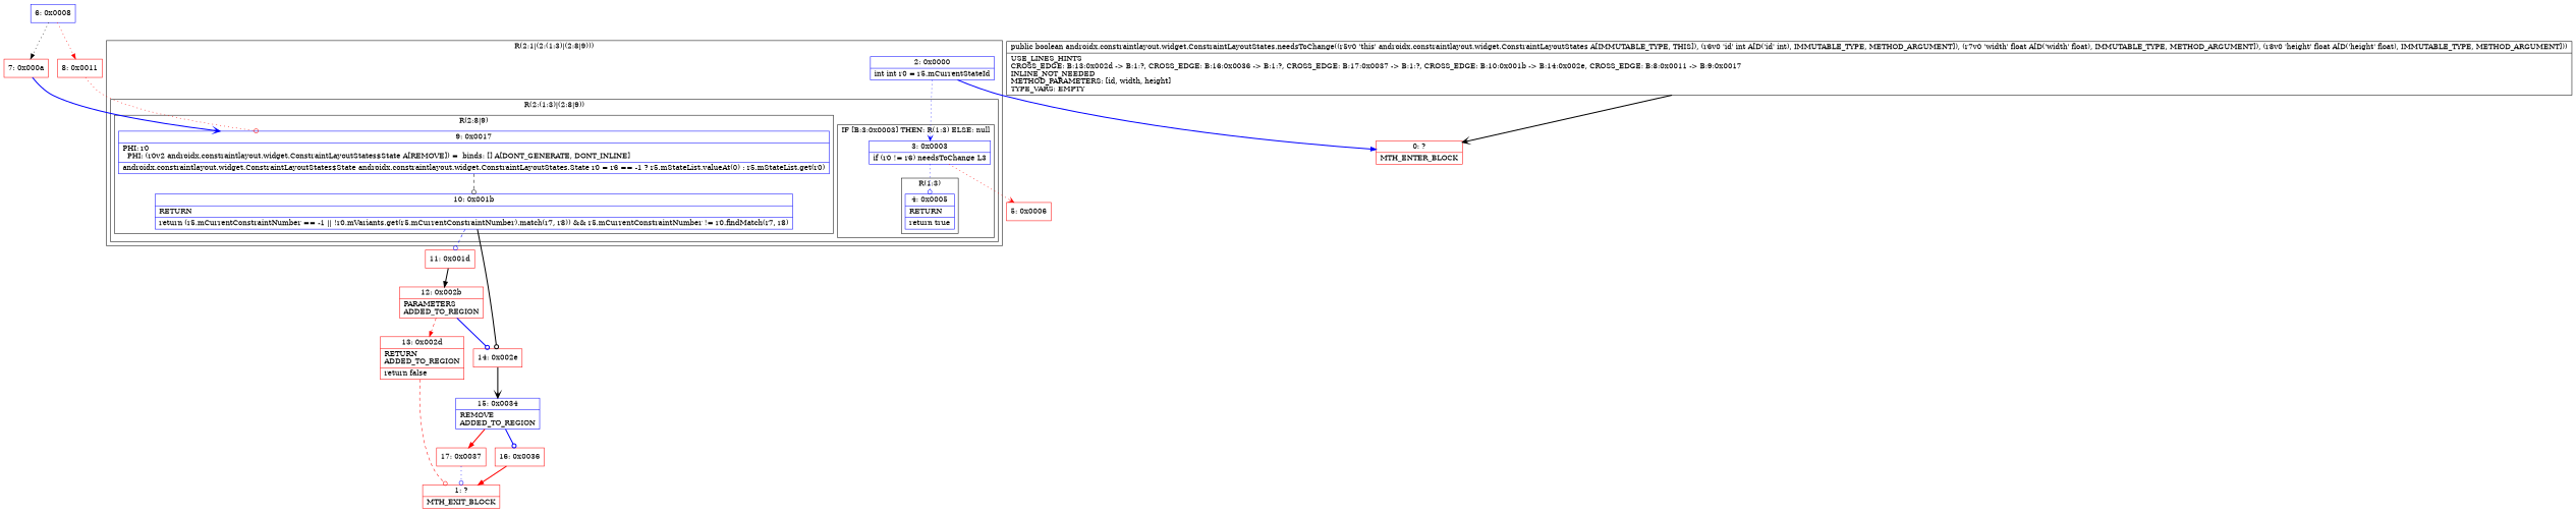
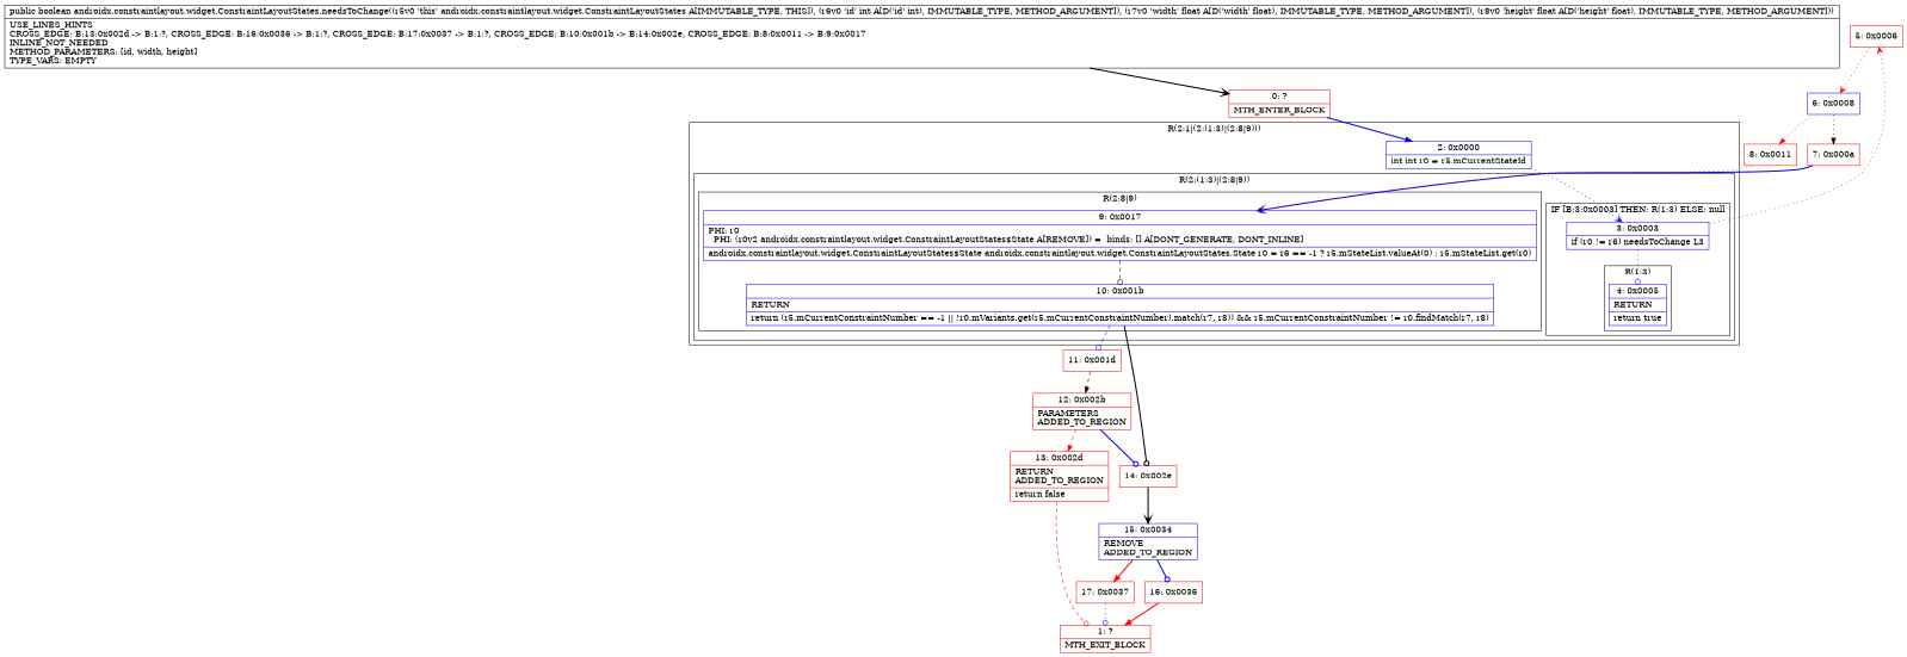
  digraph {
    fontname="DejaVu Serif"
    node [color=red fontname="DejaVu Serif" shape=record]
    edge [arrowhead=odot color=blue fontname="DejaVu Serif" style=bold]
    n1 [color=blue label="{4\:\ 0x0005|RETURN\l|return true\l}"]
    n2 [color=blue label="{3\:\ 0x0003|if (r0 != r6) needsToChange L3\l}"]
    n3 [color=blue label="{9\:\ 0x0017|PHI: r0 \l  PHI: (r0v2 androidx.constraintlayout.widget.ConstraintLayoutStates$State A[REMOVE]) =  binds: [] A[DONT_GENERATE, DONT_INLINE]\l|androidx.constraintlayout.widget.ConstraintLayoutStates$State androidx.constraintlayout.widget.ConstraintLayoutStates.State r0 = r6 == \-1 ? r5.mStateList.valueAt(0) : r5.mStateList.get(r0)\l}"]
    n4 [color=blue label="{10\:\ 0x001b|RETURN\l|return (r5.mCurrentConstraintNumber == \-1 \|\| !r0.mVariants.get(r5.mCurrentConstraintNumber).match(r7, r8)) && r5.mCurrentConstraintNumber != r0.findMatch(r7, r8)\l}"]
    n5 [color=blue label="{2\:\ 0x0000|int int r0 = r5.mCurrentStateId\l}"]
    n6 [label="{5\:\ 0x0006}"]
    n7 [label="{11\:\ 0x001d}"]
    n8 [label="{14\:\ 0x002e}"]
    n9 [color=blue label="{6\:\ 0x0008}"]
    n10 [label="{1\:\ ?|MTH_EXIT_BLOCK\l}"]
    n11 [label="{12\:\ 0x002b|PARAMETERS\lADDED_TO_REGION\l}"]
    n12 [color=blue label="{15\:\ 0x0034|REMOVE\lADDED_TO_REGION\l}"]
    n13 [label="{0\:\ ?|MTH_ENTER_BLOCK\l}"]
    n14 [label="{7\:\ 0x000a}"]
    n15 [label="{8\:\ 0x0011}"]
    n16 [label="{13\:\ 0x002d|RETURN\lADDED_TO_REGION\l|return false\l}"]
    n17 [label="{16\:\ 0x0036}"]
    n18 [label="{17\:\ 0x0037}"]
    n19 [label="{public boolean androidx.constraintlayout.widget.ConstraintLayoutStates.needsToChange((r5v0 'this' androidx.constraintlayout.widget.ConstraintLayoutStates A[IMMUTABLE_TYPE, THIS]), (r6v0 'id' int A[D('id' int), IMMUTABLE_TYPE, METHOD_ARGUMENT]), (r7v0 'width' float A[D('width' float), IMMUTABLE_TYPE, METHOD_ARGUMENT]), (r8v0 'height' float A[D('height' float), IMMUTABLE_TYPE, METHOD_ARGUMENT]))  | USE_LINES_HINTS\lCROSS_EDGE: B:13:0x002d \-\> B:1:?, CROSS_EDGE: B:16:0x0036 \-\> B:1:?, CROSS_EDGE: B:17:0x0037 \-\> B:1:?, CROSS_EDGE: B:10:0x001b \-\> B:14:0x002e, CROSS_EDGE: B:8:0x0011 \-\> B:9:0x0017\lINLINE_NOT_NEEDED\lMETHOD_PARAMETERS: [id, width, height]\lTYPE_VARS: EMPTY\l}" color=""]
    subgraph cluster_1 {
      label="R(2:1|(2:(1:3)|(2:8|9)))"
      n5
      subgraph cluster_2 {
        label="R(2:(1:3)|(2:8|9))"
        subgraph cluster_3 {
          label="IF [B:3:0x0003] THEN: R(1:3) ELSE: null"
          n2
          subgraph cluster_4 {
            label="R(1:3)"
            n1
          }
        }
        subgraph cluster_5 {
          label="R(2:8|9)"
          n3
          n4
        }
      }
    }
    n2 -> n1 [style=dotted]
    n2 -> n6 [arrowhead=vee color=red style=dotted]
    n3 -> n4 [color=black style=dashed]
    n4 -> n7 [style=dashed]
    n4 -> n8 [color=black]
    n5 -> n2 [arrowhead=vee style=dotted]
-   n7 -> n11 [arrowhead=normal color=black]
+   n6 -> n9 [arrowhead=vee color=red style=dotted]
+   n7 -> n11 [arrowhead=normal color=black style=dashed]
    n8 -> n12 [arrowhead=vee color=black]
    n9 -> n14 [arrowhead=normal color=black style=dotted]
    n9 -> n15 [arrowhead=normal color=red style=dotted]
    n11 -> n8
    n11 -> n16 [arrowhead=normal color=red style=dashed]
    n12 -> n17
    n12 -> n18 [arrowhead=normal color=red]
-   n5 -> n13 [arrowhead=normal]
+   n13 -> n5 [arrowhead=normal]
    n14 -> n3 [arrowhead=vee]
    n15 -> n3 [color=red style=dotted]
    n16 -> n10 [color=red style=dashed]
    n17 -> n10 [arrowhead=normal color=red]
    n18 -> n10 [style=dotted]
    n19 -> n13 [arrowhead=vee color=black]
  }
